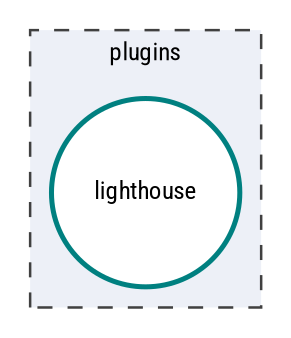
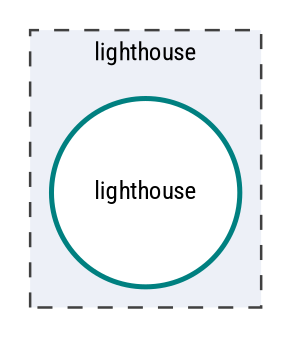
  digraph {
    compound=true
    fontname="Roboto Condensed"
    n1 [color=teal fillcolor=white fontname="Roboto Condensed" fontsize=10 height=0.2 label=lighthouse shape=circle style="filled,bold" width=0.4]
    subgraph cluster_1 {
      bgcolor="#edf0f7"
      fontsize=10
-     label=plugins
+     label=lighthouse
      pencolor=grey25
      style="filled,dashed"
      n1
    }
  }
